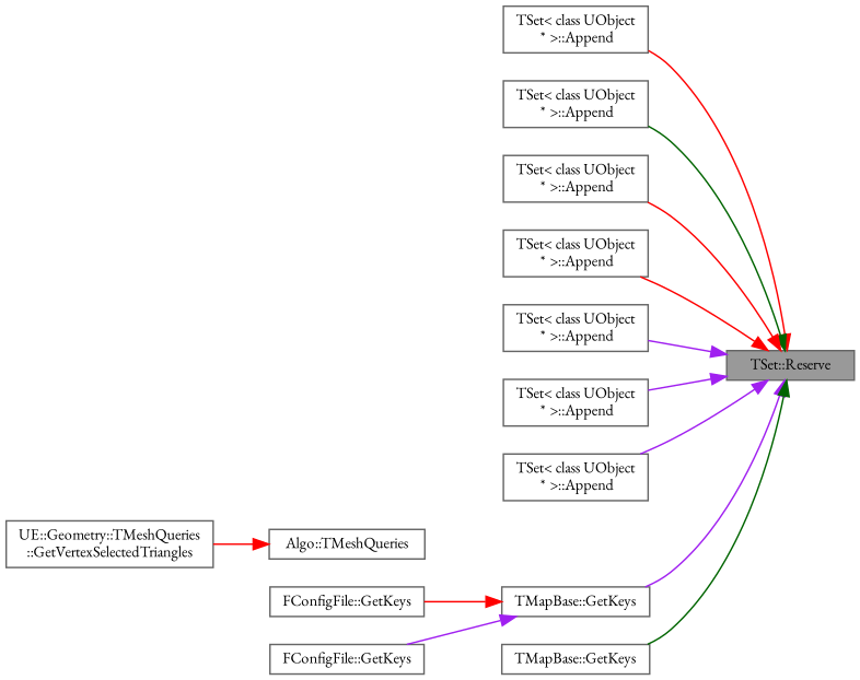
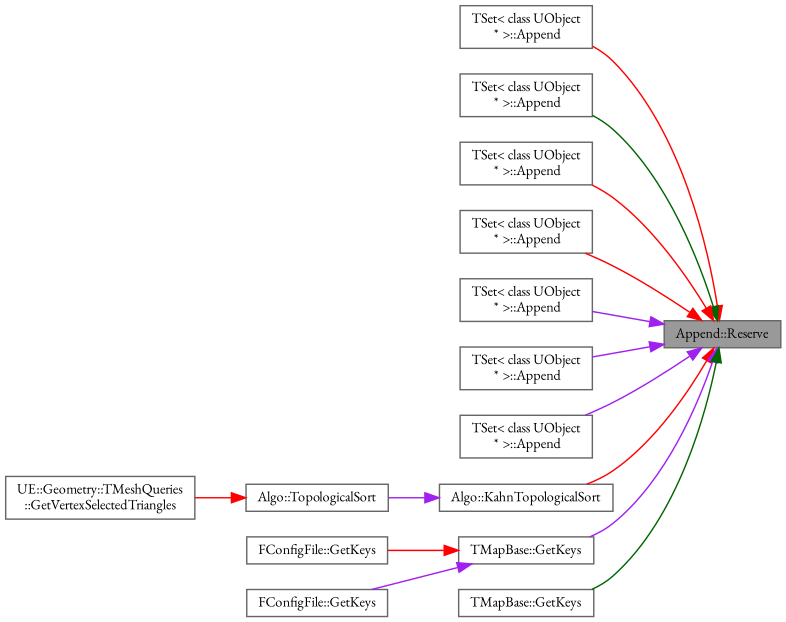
  digraph {
    fontname="EB Garamond"
    rankdir=RL
    node [color=grey40 fillcolor=white fontname="EB Garamond" fontsize=10 shape=box style=filled]
    edge [color=red dir=back fontname="EB Garamond" fontsize=10 labelfontname=Helvetica labelfontsize=10 style=solid]
-   n1 [color=gray40 fillcolor=grey60 fontcolor=black height=0.2 label="TSet::Reserve" width=0.4]
+   n1 [color=gray40 fillcolor=grey60 fontcolor=black height=0.2 label="Append::Reserve" width=0.4]
    n2 [height=0.2 label="TSet\< class UObject\l * \>::Append" width=0.4]
    n3 [height=0.2 label="TSet\< class UObject\l * \>::Append" width=0.4]
    n4 [height=0.2 label="TSet\< class UObject\l * \>::Append" width=0.4]
    n5 [height=0.2 label="TSet\< class UObject\l * \>::Append" width=0.4]
    n6 [height=0.2 label="TSet\< class UObject\l * \>::Append" width=0.4]
    n7 [height=0.2 label="TSet\< class UObject\l * \>::Append" width=0.4]
    n8 [height=0.2 label="TSet\< class UObject\l * \>::Append" width=0.4]
+   n9 [height=0.2 label="Algo::KahnTopologicalSort" width=0.4]
    n10 [height=0.2 label="TMapBase::GetKeys" width=0.4]
    n11 [height=0.2 label="TMapBase::GetKeys" width=0.4]
-   n12 [height=0.2 label="Algo::TMeshQueries" width=0.4]
+   n12 [height=0.2 label="Algo::TopologicalSort" width=0.4]
    n13 [height=0.2 label="FConfigFile::GetKeys" width=0.4]
    n14 [height=0.2 label="FConfigFile::GetKeys" width=0.4]
    n15 [height=0.2 label="UE::Geometry::TMeshQueries\l::GetVertexSelectedTriangles" width=0.4]
    n1 -> n2
    n1 -> n3 [color=darkgreen]
    n1 -> n4
    n1 -> n5
    n1 -> n6 [color=purple]
    n1 -> n7 [color=purple]
    n1 -> n8 [color=purple]
+   n1 -> n9
    n1 -> n10 [color=purple]
    n1 -> n11 [color=darkgreen]
+   n9 -> n12 [color=purple]
    n10 -> n13
    n10 -> n14 [color=purple]
    n12 -> n15
  }
